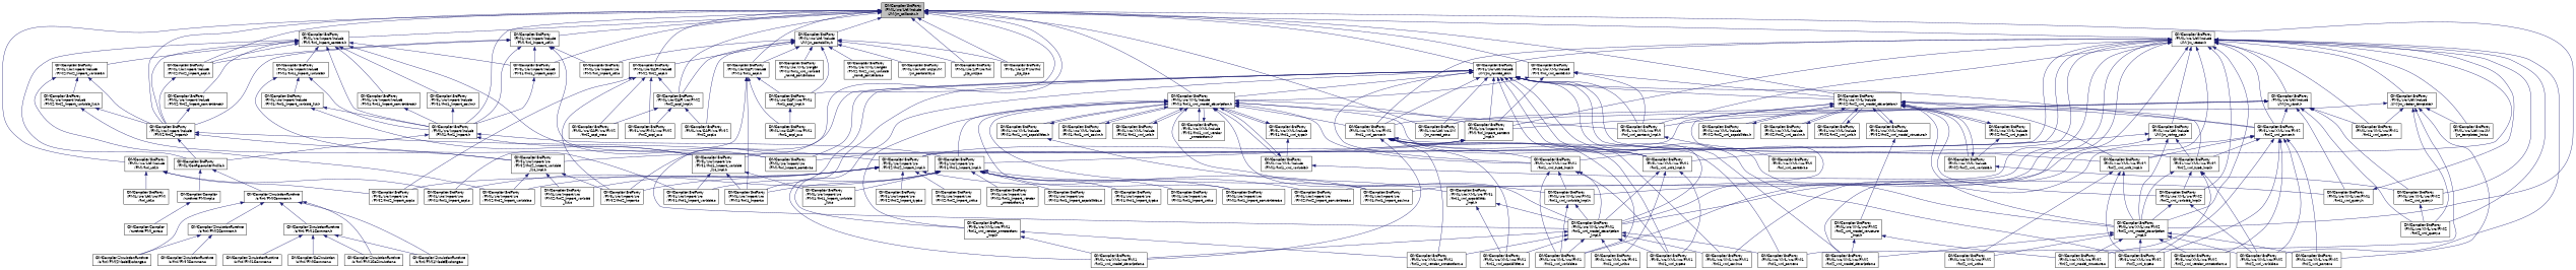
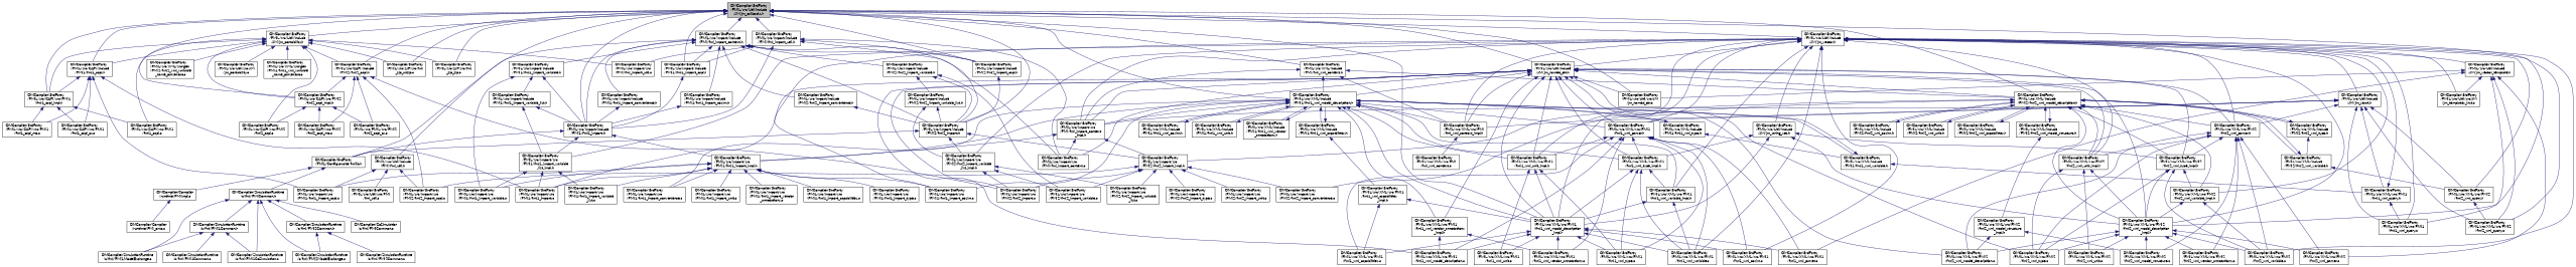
  digraph {
    fontname=Lato
    node [color=black fillcolor=white fontname=Lato fontsize=10 shape=record style=filled]
    edge [color=midnightblue dir=back fontname=Lato fontsize=10 labelfontname=Helvetica labelfontsize=10 style=solid]
    n1 [fillcolor=grey75 fontcolor=black height=0.2 label="OMCompiler/3rdParty\l/FMIL/src/Util/include\l/JM/jm_callbacks.h" width=0.4]
    n2 [height=0.2 label="OMCompiler/3rdParty\l/FMIL/src/CAPI/include\l/FMI1/fmi1_capi.h" width=0.4]
    n3 [height=0.2 label="OMCompiler/3rdParty\l/FMIL/src/CAPI/src/FMI1\l/fmi1_capi_impl.h" width=0.4]
    n4 [height=0.2 label="OMCompiler/3rdParty\l/FMIL/src/CAPI/include\l/FMI2/fmi2_capi.h" width=0.4]
    n5 [height=0.2 label="OMCompiler/3rdParty\l/FMIL/src/CAPI/src/FMI2\l/fmi2_capi_impl.h" width=0.4]
    n6 [height=0.2 label="OMCompiler/3rdParty\l/FMIL/src/Import/include\l/FMI/fmi_import_context.h" width=0.4]
    n7 [height=0.2 label="OMCompiler/3rdParty\l/FMIL/src/Import/include\l/FMI1/fmi1_import.h" width=0.4]
    n8 [height=0.2 label="OMCompiler/3rdParty\l/FMIL/src/Import/include\l/FMI1/fmi1_import_capi.h" width=0.4]
    n9 [height=0.2 label="OMCompiler/3rdParty\l/FMIL/src/Import/include\l/FMI2/fmi2_import.h" width=0.4]
    n10 [height=0.2 label="OMCompiler/3rdParty\l/FMIL/src/Import/include\l/FMI2/fmi2_import_capi.h" width=0.4]
    n11 [height=0.2 label="OMCompiler/3rdParty\l/FMIL/src/Import/include\l/FMI/fmi_import_util.h" width=0.4]
    n12 [height=0.2 label="OMCompiler/3rdParty\l/FMIL/src/Util/include\l/FMI/fmi_util.h" width=0.4]
    n13 [height=0.2 label="OMCompiler/3rdParty\l/FMIL/src/Util/include\l/JM/jm_vector.h" width=0.4]
    n14 [height=0.2 label="OMCompiler/3rdParty\l/FMIL/src/Util/include\l/JM/jm_named_ptr.h" width=0.4]
    n15 [height=0.2 label="OMCompiler/3rdParty\l/FMIL/src/Util/src/JM\l/jm_named_ptr.c" width=0.4]
    n16 [height=0.2 label="OMCompiler/3rdParty\l/FMIL/src/XML/include\l/FMI1/fmi1_xml_model_description.h" width=0.4]
    n17 [height=0.2 label="OMCompiler/3rdParty\l/FMIL/src/XML/src/FMI1\l/fmi1_xml_model_description\l_impl.h" width=0.4]
    n18 [height=0.2 label="OMCompiler/3rdParty\l/FMIL/src/XML/include\l/FMI2/fmi2_xml_model_description.h" width=0.4]
    n19 [height=0.2 label="OMCompiler/3rdParty\l/FMIL/src/XML/src/FMI2\l/fmi2_xml_model_description\l_impl.h" width=0.4]
    n20 [height=0.2 label="OMCompiler/3rdParty\l/FMIL/src/Util/include\l/JM/jm_portability.h" width=0.4]
    n21 [height=0.2 label="OMCompiler/3rdParty\l/FMIL/src/ZIP/src/fmi\l_zip_unzip.c" width=0.4]
    n22 [height=0.2 label="OMCompiler/3rdParty\l/FMIL/src/ZIP/src/fmi\l_zip_zip.c" width=0.4]
    n23 [height=0.2 label="OMCompiler/3rdParty\l/FMIL/src/XML/include\l/FMI/fmi_xml_context.h" width=0.4]
    n24 [height=0.2 label="OMCompiler/3rdParty\l/FMIL/src/CAPI/src/FMI1\l/fmi1_capi_cs.c" width=0.4]
+   n25 [height=0.2 label="OMCompiler/3rdParty\l/FMIL/src/CAPI/src/FMI1\l/fmi1_capi_me.c" width=0.4]
    n26 [height=0.2 label="OMCompiler/3rdParty\l/FMIL/src/Import/src\l/FMI1/fmi1_import.c" width=0.4]
    n27 [height=0.2 label="OMCompiler/3rdParty\l/FMIL/src/Import/src\l/FMI1/fmi1_import_capi.c" width=0.4]
+   n28 [height=0.2 label="OMCompiler/3rdParty\l/FMIL/src/CAPI/src/FMI1\l/fmi1_capi.c" width=0.4]
    n29 [height=0.2 label="OMCompiler/3rdParty\l/FMIL/src/FMIL/src/FMI2\l/fmi2_capi_cs.c" width=0.4]
    n30 [height=0.2 label="OMCompiler/3rdParty\l/FMIL/src/CAPI/src/FMI2\l/fmi2_capi_me.c" width=0.4]
    n31 [height=0.2 label="OMCompiler/3rdParty\l/FMIL/src/Import/src\l/FMI2/fmi2_import.c" width=0.4]
    n32 [height=0.2 label="OMCompiler/3rdParty\l/FMIL/src/Import/src\l/FMI2/fmi2_import_capi.c" width=0.4]
    n33 [height=0.2 label="OMCompiler/3rdParty\l/FMIL/src/CAPI/src/FMI2\l/fmi2_capi.c" width=0.4]
    n34 [height=0.2 label="OMCompiler/3rdParty\l/FMIL/Config.cmake/fmilib.h" width=0.4]
    n35 [height=0.2 label="OMCompiler/3rdParty\l/FMIL/src/Import/include\l/FMI1/fmi1_import_variable.h" width=0.4]
    n36 [height=0.2 label="OMCompiler/3rdParty\l/FMIL/src/Import/include\l/FMI1/fmi1_import_convenience.h" width=0.4]
    n37 [height=0.2 label="OMCompiler/3rdParty\l/FMIL/src/Import/include\l/FMI1/fmi1_import_cosim.h" width=0.4]
    n38 [height=0.2 label="OMCompiler/3rdParty\l/FMIL/src/Import/include\l/FMI2/fmi2_import_variable.h" width=0.4]
    n39 [height=0.2 label="OMCompiler/3rdParty\l/FMIL/src/Import/include\l/FMI2/fmi2_import_convenience.h" width=0.4]
    n40 [height=0.2 label="OMCompiler/3rdParty\l/FMIL/src/Import/src\l/FMI/fmi_import_context.c" width=0.4]
    n41 [height=0.2 label="OMCompiler/3rdParty\l/FMIL/src/Import/src\l/FMI1/fmi1_import_impl.h" width=0.4]
    n42 [height=0.2 label="OMCompiler/3rdParty\l/FMIL/src/Import/src\l/FMI1/fmi1_import_variable\l_list_impl.h" width=0.4]
    n43 [height=0.2 label="OMCompiler/3rdParty\l/FMIL/src/Import/src\l/FMI2/fmi2_import_impl.h" width=0.4]
    n44 [height=0.2 label="OMCompiler/3rdParty\l/FMIL/src/Import/src\l/FMI2/fmi2_import_variable\l_list_impl.h" width=0.4]
    n45 [height=0.2 label="OMCompiler/3rdParty\l/FMIL/src/Import/src\l/FMI/fmi_import_util.c" width=0.4]
    n46 [height=0.2 label="OMCompiler/3rdParty\l/FMIL/src/Util/src/FMI\l/fmi_util.c" width=0.4]
    n47 [height=0.2 label="OMCompiler/3rdParty\l/FMIL/src/Import/src\l/FMI1/fmi1_import_cosim.c" width=0.4]
    n48 [height=0.2 label="OMCompiler/3rdParty\l/FMIL/src/Import/src\l/FMI/fmi_import_context\l_impl.h" width=0.4]
    n49 [height=0.2 label="OMCompiler/3rdParty\l/FMIL/src/XML/src/FMI1\l/fmi1_xml_cosim.c" width=0.4]
    n50 [height=0.2 label="OMCompiler/3rdParty\l/FMIL/src/XML/src/FMI1\l/fmi1_xml_variable.c" width=0.4]
    n51 [height=0.2 label="OMCompiler/3rdParty\l/FMIL/src/XML/src/FMI1\l/fmi1_xml_query.c" width=0.4]
    n52 [height=0.2 label="OMCompiler/3rdParty\l/FMIL/src/XML/src/FMI\l/fmi_xml_context_impl.h" width=0.4]
    n53 [height=0.2 label="OMCompiler/3rdParty\l/FMIL/src/XML/src/FMI1\l/fmi1_xml_parser.h" width=0.4]
    n54 [height=0.2 label="OMCompiler/3rdParty\l/FMIL/src/XML/src/FMI1\l/fmi1_xml_unit_impl.h" width=0.4]
    n55 [height=0.2 label="OMCompiler/3rdParty\l/FMIL/src/XML/src/FMI1\l/fmi1_xml_variable_impl.h" width=0.4]
    n56 [height=0.2 label="OMCompiler/3rdParty\l/FMIL/src/XML/src/FMI2\l/fmi2_xml_query.h" width=0.4]
    n57 [height=0.2 label="OMCompiler/3rdParty\l/FMIL/src/XML/src/FMI2\l/fmi2_xml_query.c" width=0.4]
    n58 [height=0.2 label="OMCompiler/3rdParty\l/FMIL/src/XML/src/FMI2\l/fmi2_xml_variable.c" width=0.4]
    n59 [height=0.2 label="OMCompiler/3rdParty\l/FMIL/src/XML/src/FMI2\l/fmi2_xml_unit_impl.h" width=0.4]
    n60 [height=0.2 label="OMCompiler/3rdParty\l/FMIL/src/XML/src/FMI2\l/fmi2_xml_parser.h" width=0.4]
    n61 [height=0.2 label="OMCompiler/3rdParty\l/FMIL/src/XML/src/FMI2\l/fmi2_xml_variable_impl.h" width=0.4]
    n62 [height=0.2 label="OMCompiler/3rdParty\l/FMIL/src/Util/include\l/JM/jm_stack.h" width=0.4]
    n63 [height=0.2 label="OMCompiler/3rdParty\l/FMIL/src/Util/include\l/JM/jm_string_set.h" width=0.4]
    n64 [height=0.2 label="OMCompiler/3rdParty\l/FMIL/src/Util/include\l/JM/jm_vector_template.h" width=0.4]
    n65 [height=0.2 label="OMCompiler/3rdParty\l/FMIL/src/Util/src/JM\l/jm_templates_inst.c" width=0.4]
    n66 [height=0.2 label="OMCompiler/3rdParty\l/FMIL/src/XML/src/FMI1\l/fmi1_xml_model_description.c" width=0.4]
    n67 [height=0.2 label="OMCompiler/3rdParty\l/FMIL/src/XML/src/FMI1\l/fmi1_xml_type_impl.h" width=0.4]
    n68 [height=0.2 label="OMCompiler/3rdParty\l/FMIL/src/XML/src/FMI1\l/fmi1_xml_vendor_annotations\l_impl.h" width=0.4]
    n69 [height=0.2 label="OMCompiler/3rdParty\l/FMIL/src/XML/src/FMI2\l/fmi2_xml_model_description.c" width=0.4]
    n70 [height=0.2 label="OMCompiler/3rdParty\l/FMIL/src/XML/src/FMI2\l/fmi2_xml_type.c" width=0.4]
    n71 [height=0.2 label="OMCompiler/3rdParty\l/FMIL/src/XML/src/FMI2\l/fmi2_xml_type_impl.h" width=0.4]
    n72 [height=0.2 label="OMCompiler/3rdParty\l/FMIL/src/Import/src\l/FMI1/fmi1_import_convenience.c" width=0.4]
    n73 [height=0.2 label="OMCompiler/3rdParty\l/FMIL/src/XML/include\l/FMI1/fmi1_xml_capabilities.h" width=0.4]
    n74 [height=0.2 label="OMCompiler/3rdParty\l/FMIL/src/XML/include\l/FMI1/fmi1_xml_cosim.h" width=0.4]
    n75 [height=0.2 label="OMCompiler/3rdParty\l/FMIL/src/XML/include\l/FMI1/fmi1_xml_type.h" width=0.4]
    n76 [height=0.2 label="OMCompiler/3rdParty\l/FMIL/src/XML/include\l/FMI1/fmi1_xml_variable.h" width=0.4]
    n77 [height=0.2 label="OMCompiler/3rdParty\l/FMIL/src/XML/include\l/FMI1/fmi1_xml_unit.h" width=0.4]
    n78 [height=0.2 label="OMCompiler/3rdParty\l/FMIL/src/XML/include\l/FMI1/fmi1_xml_vendor\l_annotations.h" width=0.4]
    n79 [height=0.2 label="OMCompiler/3rdParty\l/FMIL/src/XML/src/FMI1\l/fmi1_xml_capabilities.c" width=0.4]
    n80 [height=0.2 label="OMCompiler/3rdParty\l/FMIL/src/XML/src/FMI1\l/fmi1_xml_parser.c" width=0.4]
    n81 [height=0.2 label="OMCompiler/3rdParty\l/FMIL/src/XML/src/FMI1\l/fmi1_xml_type.c" width=0.4]
    n82 [height=0.2 label="OMCompiler/3rdParty\l/FMIL/src/XML/src/FMI1\l/fmi1_xml_unit.c" width=0.4]
    n83 [height=0.2 label="OMCompiler/3rdParty\l/FMIL/src/XML/src/FMI1\l/fmi1_xml_vendor_annotations.c" width=0.4]
    n84 [height=0.2 label="OMCompiler/3rdParty\l/FMIL/src/Import/src\l/FMI2/fmi2_import_convenience.c" width=0.4]
    n85 [height=0.2 label="OMCompiler/3rdParty\l/FMIL/src/XML/include\l/FMI2/fmi2_xml_capabilities.h" width=0.4]
    n86 [height=0.2 label="OMCompiler/3rdParty\l/FMIL/src/XML/include\l/FMI2/fmi2_xml_cosim.h" width=0.4]
    n87 [height=0.2 label="OMCompiler/3rdParty\l/FMIL/src/XML/include\l/FMI2/fmi2_xml_type.h" width=0.4]
    n88 [height=0.2 label="OMCompiler/3rdParty\l/FMIL/src/XML/include\l/FMI2/fmi2_xml_variable.h" width=0.4]
    n89 [height=0.2 label="OMCompiler/3rdParty\l/FMIL/src/XML/include\l/FMI2/fmi2_xml_unit.h" width=0.4]
    n90 [height=0.2 label="OMCompiler/3rdParty\l/FMIL/src/XML/include\l/FMI2/fmi2_xml_model_structure.h" width=0.4]
    n91 [height=0.2 label="OMCompiler/3rdParty\l/FMIL/src/XML/src/FMI2\l/fmi2_xml_model_structure.c" width=0.4]
    n92 [height=0.2 label="OMCompiler/3rdParty\l/FMIL/src/XML/src/FMI2\l/fmi2_xml_parser.c" width=0.4]
    n93 [height=0.2 label="OMCompiler/3rdParty\l/FMIL/src/XML/src/FMI2\l/fmi2_xml_unit.c" width=0.4]
    n94 [height=0.2 label="OMCompiler/3rdParty\l/FMIL/src/XML/src/FMI2\l/fmi2_xml_vendor_annotations.c" width=0.4]
-   n95 [height=0.2 label="OMCompiler/3rdParty\l/FMIL/src/Util/unzip/JM\l/jm_portability.c" width=0.4]
+   n95 [height=0.2 label="OMCompiler/3rdParty\l/FMIL/src/Util/src/JM\l/jm_portability.c" width=0.4]
    n96 [height=0.2 label="OMCompiler/3rdParty\l/FMIL/src/XML/src-gen\l/FMI1/fmi1_xml_variable\l_name_parser.tab.c" width=0.4]
    n97 [height=0.2 label="OMCompiler/3rdParty\l/FMIL/src/XML/src-gen\l/FMI2/fmi2_xml_variable\l_name_parser.tab.c" width=0.4]
    n98 [height=0.2 label="OMCompiler/Compiler\l/runtime/FMIImpl.c" width=0.4]
    n99 [height=0.2 label="OMCompiler/SimulationRuntime\l/c/fmi/FMICommon.h" width=0.4]
    n100 [height=0.2 label="OMCompiler/3rdParty\l/FMIL/src/Import/src\l/FMI1/fmi1_import_variable.c" width=0.4]
    n101 [height=0.2 label="OMCompiler/3rdParty\l/FMIL/src/Import/include\l/FMI1/fmi1_import_variable_list.h" width=0.4]
    n102 [height=0.2 label="OMCompiler/3rdParty\l/FMIL/src/Import/src\l/FMI2/fmi2_import_variable.c" width=0.4]
    n103 [height=0.2 label="OMCompiler/3rdParty\l/FMIL/src/Import/include\l/FMI2/fmi2_import_variable_list.h" width=0.4]
    n104 [height=0.2 label="OMCompiler/Compiler\l/runtime/FMI_omc.c" width=0.4]
    n105 [height=0.2 label="OMCompiler/SimulationRuntime\l/c/fmi/FMI1Common.h" width=0.4]
    n106 [height=0.2 label="OMCompiler/SimulationRuntime\l/c/fmi/FMI1CoSimulation.c" width=0.4]
    n107 [height=0.2 label="OMCompiler/SimulationRuntime\l/c/fmi/FMI1ModelExchange.c" width=0.4]
    n108 [height=0.2 label="OMCompiler/SimulationRuntime\l/c/fmi/FMI2Common.h" width=0.4]
    n109 [height=0.2 label="OMCompiler/SimulationRuntime\l/c/fmi/FMI2ModelExchange.c" width=0.4]
    n110 [height=0.2 label="OMCompiler/CoSimulation\l/c/fmi/FMICommon.c" width=0.4]
    n111 [height=0.2 label="OMCompiler/SimulationRuntime\l/c/fmi/FMI1Common.c" width=0.4]
    n112 [height=0.2 label="OMCompiler/SimulationRuntime\l/c/fmi/FMI2Common.c" width=0.4]
    n113 [height=0.2 label="OMCompiler/3rdParty\l/FMIL/src/Import/src\l/FMI1/fmi1_import_capabilities.c" width=0.4]
    n114 [height=0.2 label="OMCompiler/3rdParty\l/FMIL/src/Import/src\l/FMI1/fmi1_import_type.c" width=0.4]
    n115 [height=0.2 label="OMCompiler/3rdParty\l/FMIL/src/Import/src\l/FMI1/fmi1_import_unit.c" width=0.4]
    n116 [height=0.2 label="OMCompiler/3rdParty\l/FMIL/src/Import/src\l/FMI1/fmi1_import_variable\l_list.c" width=0.4]
    n117 [height=0.2 label="OMCompiler/3rdParty\l/FMIL/src/Import/src\l/FMI1/fmi1_import_vendor\l_annotations.c" width=0.4]
    n118 [height=0.2 label="OMCompiler/3rdParty\l/FMIL/src/Import/src\l/FMI2/fmi2_import_type.c" width=0.4]
    n119 [height=0.2 label="OMCompiler/3rdParty\l/FMIL/src/Import/src\l/FMI2/fmi2_import_unit.c" width=0.4]
    n120 [height=0.2 label="OMCompiler/3rdParty\l/FMIL/src/Import/src\l/FMI2/fmi2_import_variable\l_list.c" width=0.4]
    n121 [height=0.2 label="OMCompiler/3rdParty\l/FMIL/src/XML/src/FMI1\l/fmi1_xml_query.h" width=0.4]
    n122 [height=0.2 label="OMCompiler/3rdParty\l/FMIL/src/XML/src/FMI\l/fmi_xml_context.c" width=0.4]
    n123 [height=0.2 label="OMCompiler/3rdParty\l/FMIL/src/XML/src/FMI1\l/fmi1_xml_capabilities\l_impl.h" width=0.4]
    n124 [height=0.2 label="OMCompiler/3rdParty\l/FMIL/src/XML/src/FMI2\l/fmi2_xml_model_structure\l_impl.h" width=0.4]
    n1 -> n2
    n1 -> n3
    n1 -> n4
    n1 -> n5
    n1 -> n6
    n1 -> n7
    n1 -> n8
    n1 -> n9
    n1 -> n10
    n1 -> n11
    n1 -> n12
    n1 -> n13
    n1 -> n14
    n1 -> n15
    n1 -> n16
    n1 -> n17
    n1 -> n18
    n1 -> n19
    n1 -> n20
    n1 -> n21
    n1 -> n22
    n1 -> n23
    n2 -> n3
    n2 -> n24
+   n2 -> n25
    n2 -> n26
    n2 -> n27
    n3 -> n24
+   n3 -> n25
+   n3 -> n28
    n4 -> n5
    n4 -> n29
    n4 -> n30
    n4 -> n31
    n4 -> n32
    n5 -> n29
    n5 -> n30
    n5 -> n33
    n6 -> n7
    n6 -> n8
    n6 -> n9
    n6 -> n10
    n6 -> n34
    n6 -> n35
    n6 -> n36
    n6 -> n37
    n6 -> n38
    n6 -> n39
    n6 -> n40
    n7 -> n34
    n7 -> n41
    n7 -> n42
    n8 -> n7
    n9 -> n34
    n9 -> n43
    n9 -> n44
    n10 -> n9
    n11 -> n7
    n11 -> n8
    n11 -> n9
    n11 -> n10
    n11 -> n40
    n11 -> n45
    n12 -> n27
    n12 -> n32
    n12 -> n46
    n13 -> n14
    n13 -> n17
    n13 -> n19
    n13 -> n42
    n13 -> n44
    n13 -> n47
    n13 -> n48
    n13 -> n49
    n13 -> n50
    n13 -> n51
    n13 -> n52
    n13 -> n53
    n13 -> n54
    n13 -> n55
    n13 -> n56
    n13 -> n57
    n13 -> n58
    n13 -> n59
    n13 -> n60
    n13 -> n61
    n13 -> n62
    n13 -> n63
    n13 -> n64
    n13 -> n65
    n14 -> n15
    n14 -> n16
    n14 -> n17
    n14 -> n18
    n14 -> n19
    n14 -> n26
    n14 -> n31
    n14 -> n40
    n14 -> n48
    n14 -> n52
    n14 -> n53
    n14 -> n54
    n14 -> n59
    n14 -> n60
    n14 -> n66
    n14 -> n67
    n14 -> n68
    n14 -> n69
    n14 -> n70
    n14 -> n71
    n16 -> n17
    n16 -> n41
    n16 -> n47
    n16 -> n48
    n16 -> n52
    n16 -> n53
    n16 -> n54
    n16 -> n55
    n16 -> n67
    n16 -> n68
    n16 -> n72
    n16 -> n73
    n16 -> n74
    n16 -> n75
    n16 -> n76
    n16 -> n77
    n16 -> n78
    n17 -> n49
    n17 -> n50
    n17 -> n66
    n17 -> n79
    n17 -> n80
    n17 -> n81
    n17 -> n82
    n17 -> n83
    n18 -> n19
    n18 -> n43
    n18 -> n59
    n18 -> n60
    n18 -> n61
    n18 -> n71
    n18 -> n84
    n18 -> n85
    n18 -> n86
    n18 -> n87
    n18 -> n88
    n18 -> n89
    n18 -> n90
    n19 -> n58
    n19 -> n69
    n19 -> n70
    n19 -> n91
    n19 -> n92
    n19 -> n93
    n19 -> n94
    n20 -> n2
    n20 -> n3
    n20 -> n4
    n20 -> n5
    n20 -> n21
    n20 -> n22
+   n20 -> n28
    n20 -> n33
    n20 -> n45
    n20 -> n95
    n20 -> n96
    n20 -> n97
    n23 -> n16
    n23 -> n18
    n23 -> n48
    n23 -> n52
    n34 -> n98
    n34 -> n99
    n35 -> n7
    n35 -> n100
    n35 -> n101
    n36 -> n7
    n37 -> n7
    n38 -> n9
    n38 -> n102
    n38 -> n103
    n39 -> n9
    n41 -> n26
    n41 -> n27
    n41 -> n47
    n41 -> n72
    n41 -> n100
    n41 -> n113
    n41 -> n114
    n41 -> n115
    n41 -> n116
    n41 -> n117
    n42 -> n26
    n42 -> n100
    n42 -> n116
    n43 -> n31
    n43 -> n32
    n43 -> n84
    n43 -> n102
    n43 -> n118
    n43 -> n119
    n43 -> n120
    n44 -> n31
    n44 -> n102
    n44 -> n120
    n48 -> n40
    n48 -> n41
    n48 -> n43
    n52 -> n122
    n53 -> n49
    n53 -> n50
    n53 -> n54
    n53 -> n66
    n53 -> n67
    n53 -> n79
    n53 -> n80
    n53 -> n81
    n53 -> n83
    n54 -> n17
    n54 -> n81
    n54 -> n82
    n55 -> n17
    n55 -> n50
    n56 -> n57
    n59 -> n19
    n59 -> n70
    n59 -> n93
    n60 -> n58
    n60 -> n59
    n60 -> n69
    n60 -> n70
    n60 -> n71
    n60 -> n91
    n60 -> n92
    n60 -> n94
    n61 -> n19
    n61 -> n58
    n62 -> n48
    n62 -> n51
    n62 -> n52
    n62 -> n53
    n62 -> n56
    n62 -> n57
    n62 -> n60
    n62 -> n121
    n63 -> n17
    n63 -> n19
    n63 -> n67
    n63 -> n71
    n64 -> n15
    n64 -> n51
    n64 -> n57
    n64 -> n65
    n64 -> n80
    n64 -> n92
    n67 -> n17
    n67 -> n50
    n67 -> n55
    n67 -> n81
    n68 -> n66
    n68 -> n83
    n71 -> n19
    n71 -> n58
    n71 -> n61
    n71 -> n70
    n73 -> n16
    n73 -> n123
    n74 -> n16
    n75 -> n16
    n75 -> n76
    n76 -> n16
    n76 -> n121
    n77 -> n16
    n78 -> n16
    n85 -> n18
    n86 -> n18
    n87 -> n18
    n87 -> n88
    n88 -> n18
    n88 -> n56
    n89 -> n18
    n90 -> n18
    n90 -> n124
    n98 -> n104
    n99 -> n105
    n99 -> n106
    n99 -> n107
    n99 -> n108
    n99 -> n109
-   n105 -> n110
+   n99 -> n110
    n101 -> n7
    n101 -> n42
    n103 -> n9
    n103 -> n44
    n105 -> n106
    n105 -> n107
    n105 -> n111
    n108 -> n109
    n108 -> n112
    n121 -> n13
+   n121 -> n51
    n123 -> n17
    n123 -> n79
    n124 -> n69
    n124 -> n91
  }
